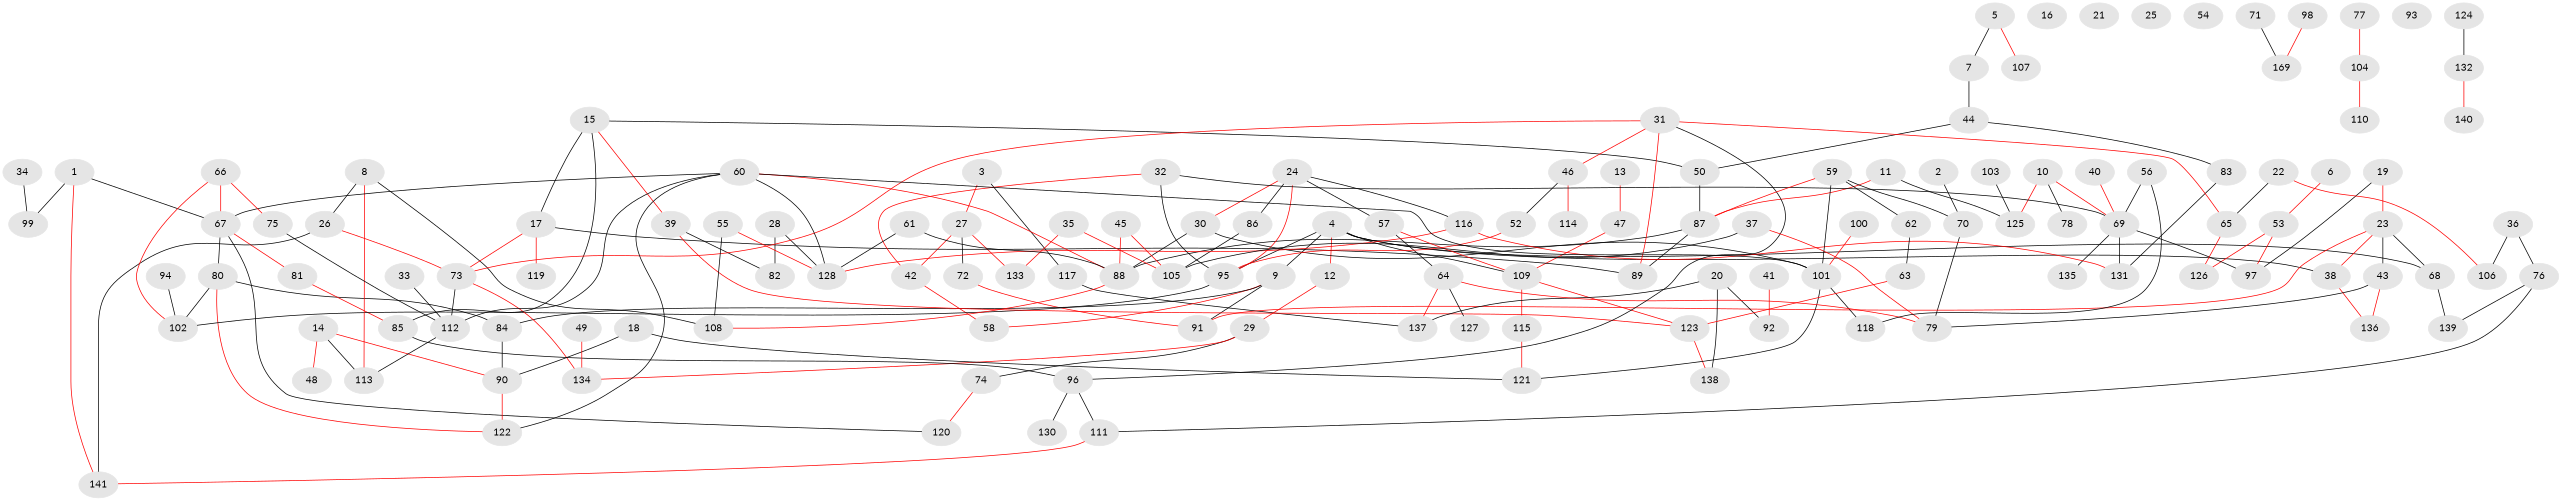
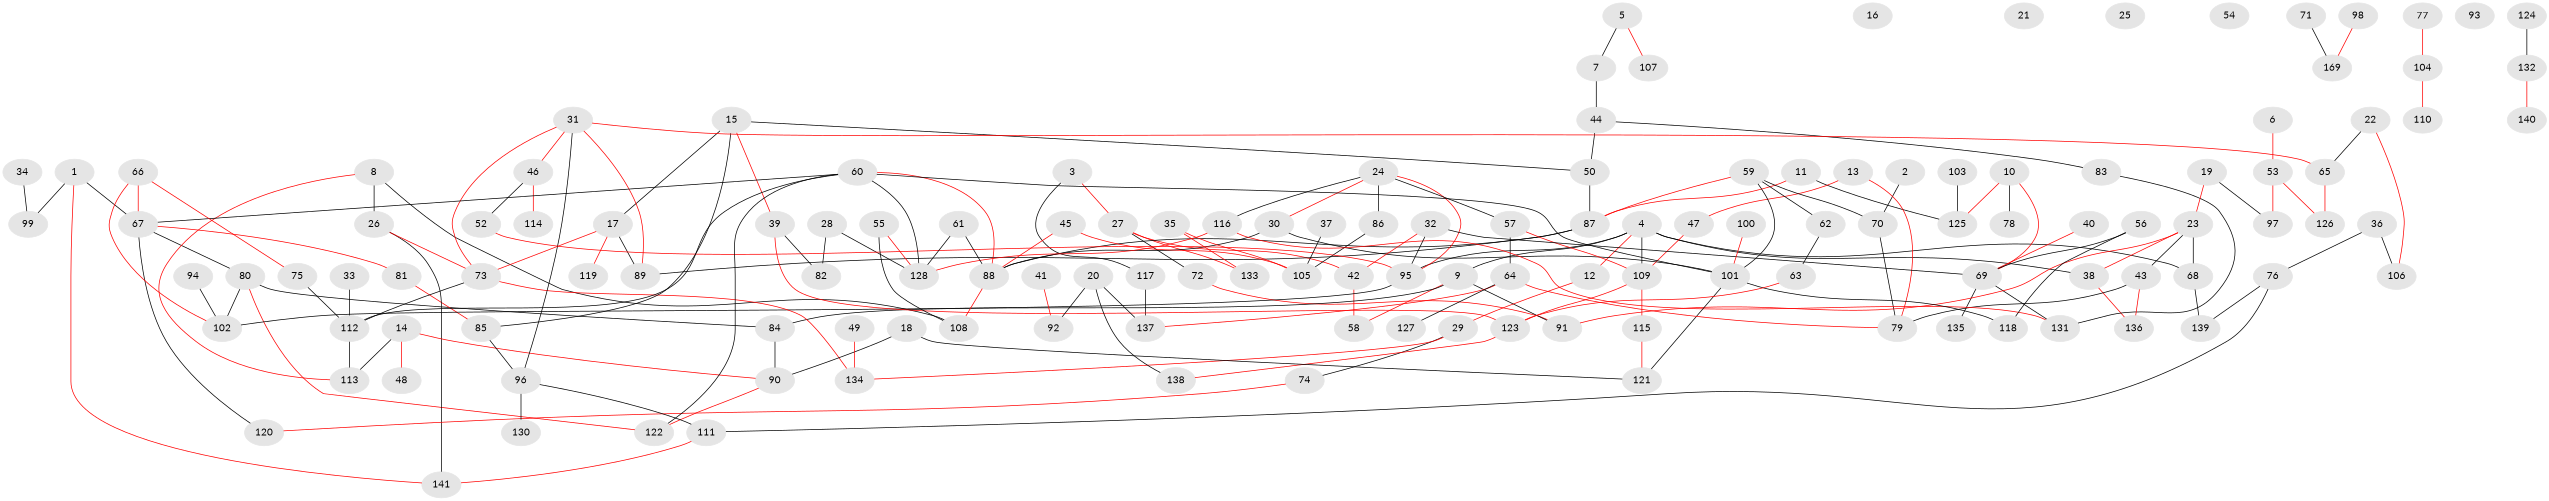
  graph {
    fontname=Lato
    node [color=gray90 fontname=Lato style=filled]
    edge [color=black fontname=Lato]
    1
    67
    99
    141
    80
    81
    120
    2
    70
    79
    3
    27
    117
    42
    72
    133
    137
    4
    9
    12
    38
    68
    95
    109
    58
    84
    91
    29
    136
    139
    102
    123
    115
    5
    7
    107
    44
    6
    53
    97
    126
    50
    83
    8
    26
    108
    113
    73
    90
    10
    69
    78
    125
    131
    135
    11
    87
    89
    88
    74
    134
    13
    47
    14
    48
    122
    15
    17
    39
    85
    119
    82
    96
    16
    112
    18
    121
    19
    23
    43
    20
    92
    138
    21
    22
    65
    106
    24
    30
    57
    86
    116
    101
    64
    105
    128
    25
    28
    118
    31
    46
    52
    114
    111
    130
    32
    33
    34
    35
    36
    76
    37
    40
    41
    45
    49
    54
    55
    56
    127
    59
    62
    63
    60
    61
    66
    75
    n128 [label=169]
    71
    77
    104
    110
    93
    94
    98
    100
    103
    124
    132
    140
    1 -- 67
    1 -- 99
    1 -- 141 [color=red]
    67 -- 80
    67 -- 81 [color=red]
    67 -- 120
    80 -- 84
    80 -- 102
    80 -- 122 [color=red]
    81 -- 85 [color=red]
    2 -- 70
    70 -- 79
    3 -- 27 [color=red]
    3 -- 117
    27 -- 42 [color=red]
    27 -- 72
    27 -- 133 [color=red]
    117 -- 137
    42 -- 58 [color=red]
    72 -- 91 [color=red]
    4 -- 9
    4 -- 12 [color=red]
    4 -- 38
    4 -- 68
    4 -- 95
    4 -- 109
    9 -- 58 [color=red]
    9 -- 84
    9 -- 91
    12 -- 29 [color=red]
    38 -- 136 [color=red]
    68 -- 139
    95 -- 102
    109 -- 123 [color=red]
    109 -- 115 [color=red]
    84 -- 90
    29 -- 74
    29 -- 134 [color=red]
    123 -- 138 [color=red]
    115 -- 121 [color=red]
    5 -- 7
    5 -- 107 [color=red]
    7 -- 44
    44 -- 50
    44 -- 83
    6 -- 53 [color=red]
    53 -- 97 [color=red]
    53 -- 126 [color=red]
    50 -- 87
    83 -- 131
    8 -- 26
    8 -- 108
    8 -- 113 [color=red]
    26 -- 141
    26 -- 73 [color=red]
    73 -- 134 [color=red]
    73 -- 112
    90 -- 122 [color=red]
    10 -- 69 [color=red]
    10 -- 78
    10 -- 125 [color=red]
-   69 -- 97
    69 -- 131
    69 -- 135
    11 -- 125
    11 -- 87 [color=red]
    87 -- 89
    87 -- 88
    88 -- 108 [color=red]
    74 -- 120 [color=red]
-   37 -- 79 [color=red]
+   13 -- 79 [color=red]
    13 -- 47 [color=red]
    47 -- 109 [color=red]
    14 -- 113
    14 -- 90 [color=red]
    14 -- 48 [color=red]
    15 -- 50
    15 -- 17
    15 -- 39 [color=red]
    15 -- 85
    17 -- 73 [color=red]
    17 -- 89
    17 -- 119 [color=red]
    39 -- 123 [color=red]
    39 -- 82
    85 -- 96
    96 -- 111
    96 -- 130
    112 -- 113
    18 -- 90
    18 -- 121
    19 -- 97
    19 -- 23 [color=red]
    23 -- 38 [color=red]
    23 -- 68
    23 -- 91 [color=red]
    23 -- 43
    43 -- 79
    43 -- 136 [color=red]
    20 -- 137
    20 -- 92
    20 -- 138
    22 -- 65
    22 -- 106 [color=red]
    65 -- 126 [color=red]
    24 -- 95 [color=red]
    24 -- 30 [color=red]
    24 -- 57
    24 -- 86
    24 -- 116
    30 -- 88
    30 -- 101
    57 -- 109 [color=red]
    57 -- 64
    86 -- 105
    116 -- 131 [color=red]
    116 -- 128 [color=red]
    101 -- 121
    101 -- 118
    64 -- 79 [color=red]
    64 -- 137 [color=red]
    64 -- 127
    28 -- 82
    28 -- 128
    31 -- 73 [color=red]
    31 -- 89 [color=red]
    31 -- 96
    31 -- 65 [color=red]
    31 -- 46 [color=red]
    46 -- 52
    46 -- 114 [color=red]
    52 -- 95 [color=red]
    111 -- 141 [color=red]
    32 -- 42 [color=red]
    32 -- 95
    32 -- 69
    33 -- 112
    34 -- 99
    35 -- 133 [color=red]
    35 -- 105 [color=red]
    36 -- 106
    36 -- 76
    76 -- 139
    76 -- 111
    37 -- 105
    40 -- 69 [color=red]
    41 -- 92 [color=red]
    45 -- 88 [color=red]
    45 -- 105 [color=red]
    49 -- 134 [color=red]
    55 -- 108
    55 -- 128 [color=red]
    56 -- 69
    56 -- 118
    59 -- 70
    59 -- 87 [color=red]
    59 -- 101
    59 -- 62
    62 -- 63
    63 -- 123 [color=red]
    60 -- 67
    60 -- 88 [color=red]
    60 -- 122
    60 -- 112
    60 -- 101
    60 -- 128
    61 -- 88
    61 -- 128
    66 -- 67 [color=red]
    66 -- 102 [color=red]
    66 -- 75 [color=red]
    75 -- 112
    71 -- n128
    77 -- 104 [color=red]
    104 -- 110 [color=red]
    94 -- 102
    98 -- n128 [color=red]
    100 -- 101 [color=red]
    103 -- 125
    124 -- 132
    132 -- 140 [color=red]
  }
